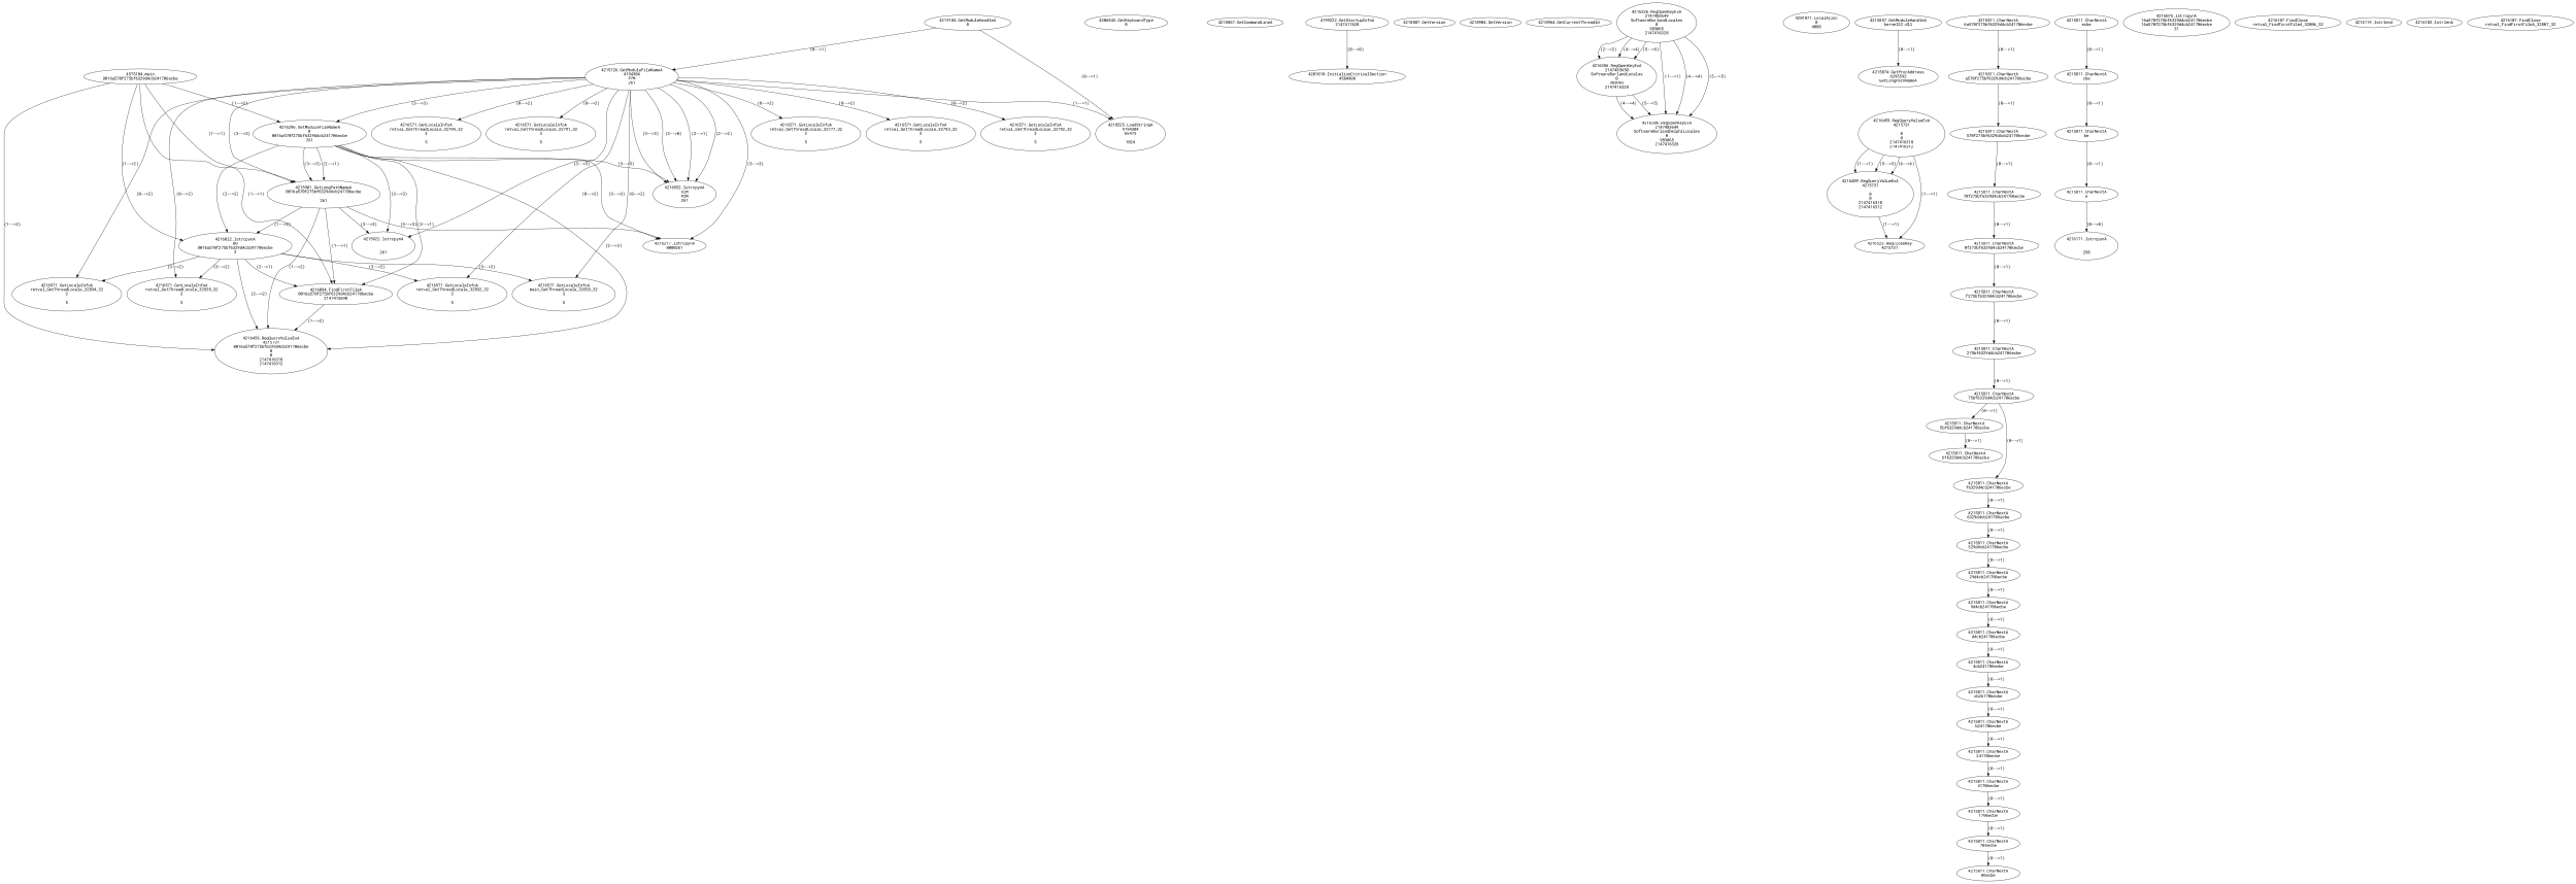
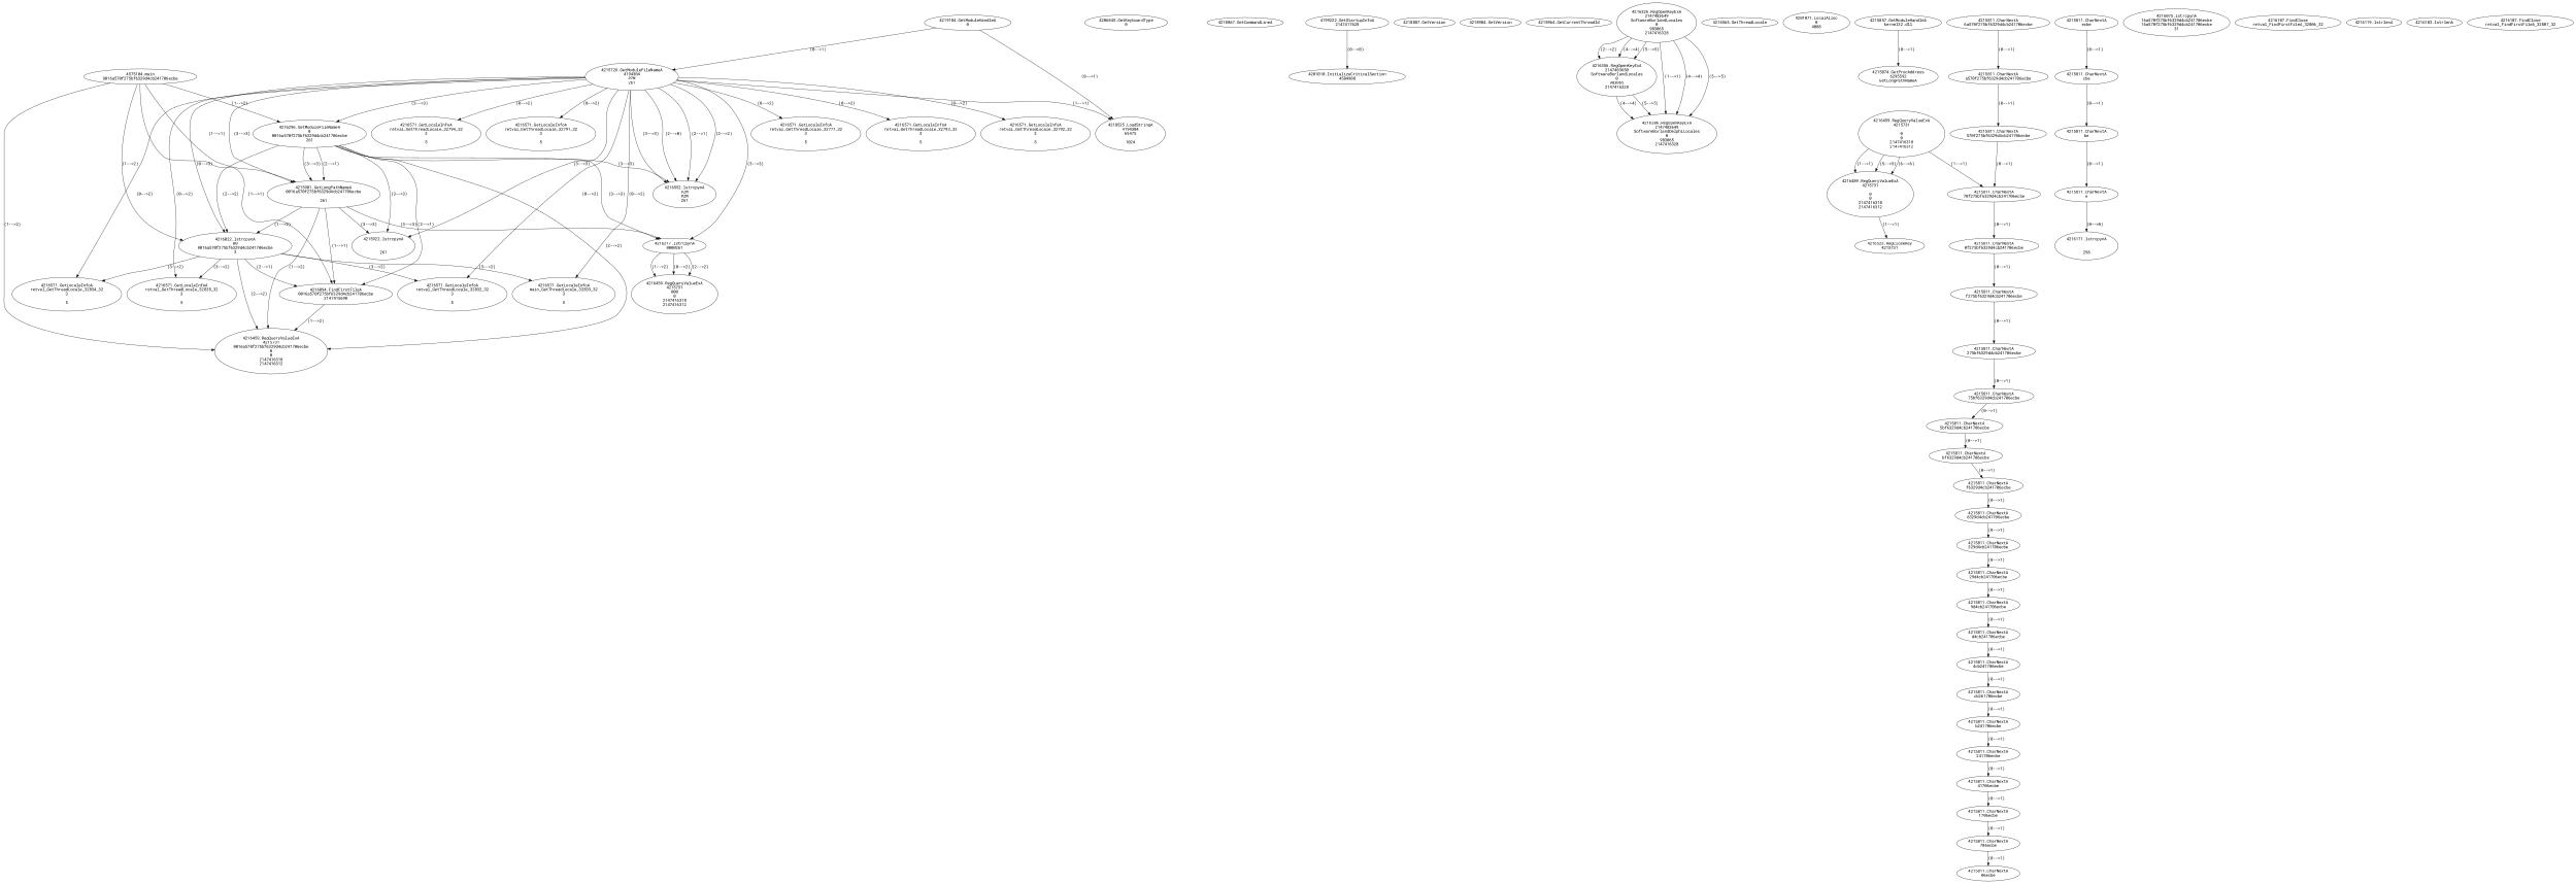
  digraph {
    fontname="Roboto Mono"
    node [fontname="Roboto Mono"]
    edge [fontname="Roboto Mono"]
    n1 [label="4575104.main\n0016a570f275bf6329d4cb241706ecbe"]
    n2 [label="4216296.GetModuleFileNameA\n0\n0016a570f275bf6329d4cb241706ecbe\n261"]
    n3 [label="4215901.GetLongPathNameA\n0016a570f275bf6329d4cb241706ecbe\n\n261"]
    n4 [label="4216022.lstrcpynA\n00\n0016a570f275bf6329d4cb241706ecbe\n3"]
    n5 [label="4216094.FindFirstFileA\n0016a570f275bf6329d4cb241706ecbe\n2147415690"]
    n6 [label="4216459.RegQueryValueExA\n4215731\n0016a570f275bf6329d4cb241706ecbe\n0\n0\n2147416318\n2147416312"]
    n7 [label="4216552.lstrcpynA\nPZM\nPZM\n261"]
    n8 [label="4215922.lstrcpynA\n\n\n261"]
    n9 [label="4216217.lstrcpynA\n0000261"]
    n10 [label="4216571.GetLocaleInfoA\nretval_GetThreadLocale_32832_32\n3\n\n5"]
    n11 [label="4216571.GetLocaleInfoA\nmain_GetThreadLocale_32833_32\n3\n\n5"]
    n12 [label="4216571.GetLocaleInfoA\nretval_GetThreadLocale_32834_32\n3\n\n5"]
    n13 [label="4216571.GetLocaleInfoA\nretval_GetThreadLocale_32835_32\n3\n\n5"]
    n14 [label="4219184.GetModuleHandleA\n0"]
    n15 [label="4215726.GetModuleFileNameA\n4194304\nPZM\n261"]
    n16 [label="4218525.LoadStringA\n4194304\n65475\n\n1024"]
    n17 [label="4216571.GetLocaleInfoA\nretval_GetThreadLocale_32777_32\n3\n\n5"]
    n18 [label="4216571.GetLocaleInfoA\nretval_GetThreadLocale_32793_32\n3\n\n5"]
    n19 [label="4216571.GetLocaleInfoA\nretval_GetThreadLocale_32792_32\n3\n\n5"]
    n20 [label="4216571.GetLocaleInfoA\nretval_GetThreadLocale_32794_32\n3\n\n5"]
    n21 [label="4216571.GetLocaleInfoA\nretval_GetThreadLocale_32791_32\n3\n\n5"]
    n22 [label="4206845.GetKeyboardType\n0"]
    n23 [label="4218867.GetCommandLineA\n"]
    n24 [label="4199222.GetStartupInfoA\n2147417628"]
    n25 [label="4201010.InitializeCriticalSection\n4584908"]
    n26 [label="4218887.GetVersion\n"]
    n27 [label="4218904.GetVersion\n"]
    n28 [label="4218964.GetCurrentThreadId\n"]
+   n29 [label="4216459.RegQueryValueExA\n4215731\n000\n0\n2147416318\n2147416312"]
    n30 [label="4216326.RegOpenKeyExA\n2147483649\nSoftware\Borland\Locales\n0\n983065\n2147416328"]
    n31 [label="4216356.RegOpenKeyExA\n2147483650\nSoftware\Borland\Locales\n0\n983065\n2147416328"]
    n32 [label="4216386.RegOpenKeyExA\n2147483649\nSoftware\Borland\Delphi\Locales\n0\n983065\n2147416328"]
+   n33 [label="4216565.GetThreadLocale\n"]
    n34 [label="4201071.LocalAlloc\n0\n4088"]
    n35 [label="4215857.GetModuleHandleA\nkernel32.dll"]
    n36 [label="4215874.GetProcAddress\n6295592\nGetLongPathNameA"]
    n37 [label="4216459.RegQueryValueExA\n4215731\n\n0\n0\n2147416318\n2147416312"]
    n38 [label="4216489.RegQueryValueExA\n4215731\n\n0\n0\n2147416318\n2147416312"]
    n39 [label="4216523.RegCloseKey\n4215731"]
    n40 [label="4215811.CharNextA\n6a570f275bf6329d4cb241706ecbe"]
    n41 [label="4215811.CharNextA\na570f275bf6329d4cb241706ecbe"]
    n42 [label="4215811.CharNextA\n570f275bf6329d4cb241706ecbe"]
    n43 [label="4215811.CharNextA\n70f275bf6329d4cb241706ecbe"]
    n44 [label="4215811.CharNextA\n0f275bf6329d4cb241706ecbe"]
    n45 [label="4215811.CharNextA\nf275bf6329d4cb241706ecbe"]
    n46 [label="4215811.CharNextA\n275bf6329d4cb241706ecbe"]
    n47 [label="4215811.CharNextA\n75bf6329d4cb241706ecbe"]
    n48 [label="4215811.CharNextA\n5bf6329d4cb241706ecbe"]
    n49 [label="4215811.CharNextA\nbf6329d4cb241706ecbe"]
    n50 [label="4215811.CharNextA\nf6329d4cb241706ecbe"]
    n51 [label="4215811.CharNextA\n6329d4cb241706ecbe"]
    n52 [label="4215811.CharNextA\n329d4cb241706ecbe"]
    n53 [label="4215811.CharNextA\n29d4cb241706ecbe"]
    n54 [label="4215811.CharNextA\n9d4cb241706ecbe"]
    n55 [label="4215811.CharNextA\nd4cb241706ecbe"]
    n56 [label="4215811.CharNextA\n4cb241706ecbe"]
    n57 [label="4215811.CharNextA\ncb261706ecbe"]
    n58 [label="4215811.CharNextA\nb241706ecbe"]
    n59 [label="4215811.CharNextA\n241706ecbe"]
    n60 [label="4215811.CharNextA\n41706ecbe"]
    n61 [label="4215811.CharNextA\n1706ecbe"]
    n62 [label="4215811.CharNextA\n706ecbe"]
    n63 [label="4215811.CharNextA\n06ecbe"]
    n64 [label="4215811.CharNextA\necbe"]
    n65 [label="4215811.CharNextA\ncbe"]
    n66 [label="4215811.CharNextA\nbe"]
    n67 [label="4215811.CharNextA\ne"]
    n68 [label="4216171.lstrcpynA\n\n\n258"]
    n69 [label="4216075.lstrcpynA\n16a570f275bf6329d4cb241706ecbe\n16a570f275bf6329d4cb241706ecbe\n31"]
    n70 [label="4216107.FindClose\nretval_FindFirstFileA_32806_32"]
    n71 [label="4216119.lstrlenA\n"]
    n72 [label="4216183.lstrlenA\n"]
    n73 [label="4216107.FindClose\nretval_FindFirstFileA_32807_32"]
    n1 -> n2 [label="(1-->2)"]
    n1 -> n3 [label="(1-->1)"]
    n1 -> n4 [label="(1-->2)"]
    n1 -> n5 [label="(1-->1)"]
    n1 -> n6 [label="(1-->2)"]
    n2 -> n3 [label="(2-->1)"]
    n2 -> n3 [label="(3-->3)"]
    n2 -> n4 [label="(2-->2)"]
    n2 -> n5 [label="(2-->1)"]
    n2 -> n6 [label="(2-->2)"]
    n2 -> n7 [label="(3-->3)"]
    n2 -> n8 [label="(3-->3)"]
    n2 -> n9 [label="(3-->3)"]
    n3 -> n4 [label="(1-->2)"]
    n3 -> n5 [label="(1-->1)"]
    n3 -> n6 [label="(1-->2)"]
    n3 -> n8 [label="(3-->3)"]
    n3 -> n9 [label="(3-->3)"]
    n4 -> n5 [label="(2-->1)"]
    n4 -> n6 [label="(2-->2)"]
    n4 -> n10 [label="(3-->2)"]
    n4 -> n11 [label="(3-->2)"]
    n4 -> n12 [label="(3-->2)"]
    n4 -> n13 [label="(3-->2)"]
    n5 -> n6 [label="(1-->2)"]
+   n9 -> n29 [label="(1-->2)"]
+   n9 -> n29 [label="(2-->2)"]
+   n9 -> n29 [label="(0-->2)"]
    n14 -> n15 [label="(0-->1)"]
    n14 -> n16 [label="(0-->1)"]
    n15 -> n2 [label="(3-->3)"]
    n15 -> n3 [label="(3-->3)"]
+   n15 -> n4 [label="(0-->3)"]
    n15 -> n7 [label="(2-->1)"]
    n15 -> n7 [label="(2-->2)"]
    n15 -> n7 [label="(3-->3)"]
    n15 -> n7 [label="(2-->0)"]
    n15 -> n8 [label="(3-->3)"]
    n15 -> n9 [label="(3-->3)"]
    n15 -> n10 [label="(0-->2)"]
    n15 -> n11 [label="(0-->2)"]
    n15 -> n12 [label="(0-->2)"]
    n15 -> n13 [label="(0-->2)"]
    n15 -> n16 [label="(1-->1)"]
    n15 -> n17 [label="(0-->2)"]
    n15 -> n18 [label="(0-->2)"]
    n15 -> n19 [label="(0-->2)"]
    n15 -> n20 [label="(0-->2)"]
    n15 -> n21 [label="(0-->2)"]
    n24 -> n25 [label="(0-->0)"]
    n30 -> n31 [label="(2-->2)"]
    n30 -> n31 [label="(4-->4)"]
    n30 -> n31 [label="(5-->5)"]
    n30 -> n32 [label="(1-->1)"]
    n30 -> n32 [label="(4-->4)"]
    n30 -> n32 [label="(5-->5)"]
    n31 -> n32 [label="(4-->4)"]
    n31 -> n32 [label="(5-->5)"]
    n35 -> n36 [label="(0-->1)"]
    n37 -> n38 [label="(1-->1)"]
    n37 -> n38 [label="(5-->5)"]
    n37 -> n38 [label="(6-->6)"]
-   n37 -> n39 [label="(1-->1)"]
+   n37 -> n43 [label="(1-->1)"]
    n38 -> n39 [label="(1-->1)"]
    n40 -> n41 [label="(0-->1)"]
    n41 -> n42 [label="(0-->1)"]
    n42 -> n43 [label="(0-->1)"]
    n43 -> n44 [label="(0-->1)"]
    n44 -> n45 [label="(0-->1)"]
    n45 -> n46 [label="(0-->1)"]
    n46 -> n47 [label="(0-->1)"]
    n47 -> n48 [label="(0-->1)"]
    n48 -> n49 [label="(0-->1)"]
-   n47 -> n50 [label="(0-->1)"]
+   n49 -> n50 [label="(0-->1)"]
    n50 -> n51 [label="(0-->1)"]
    n51 -> n52 [label="(0-->1)"]
    n52 -> n53 [label="(0-->1)"]
    n53 -> n54 [label="(0-->1)"]
    n54 -> n55 [label="(0-->1)"]
    n55 -> n56 [label="(0-->1)"]
    n56 -> n57 [label="(0-->1)"]
    n57 -> n58 [label="(0-->1)"]
    n58 -> n59 [label="(0-->1)"]
    n59 -> n60 [label="(0-->1)"]
    n60 -> n61 [label="(0-->1)"]
    n61 -> n62 [label="(0-->1)"]
    n62 -> n63 [label="(0-->1)"]
    n64 -> n65 [label="(0-->1)"]
    n65 -> n66 [label="(0-->1)"]
    n66 -> n67 [label="(0-->1)"]
    n67 -> n68 [label="(0-->0)"]
  }
